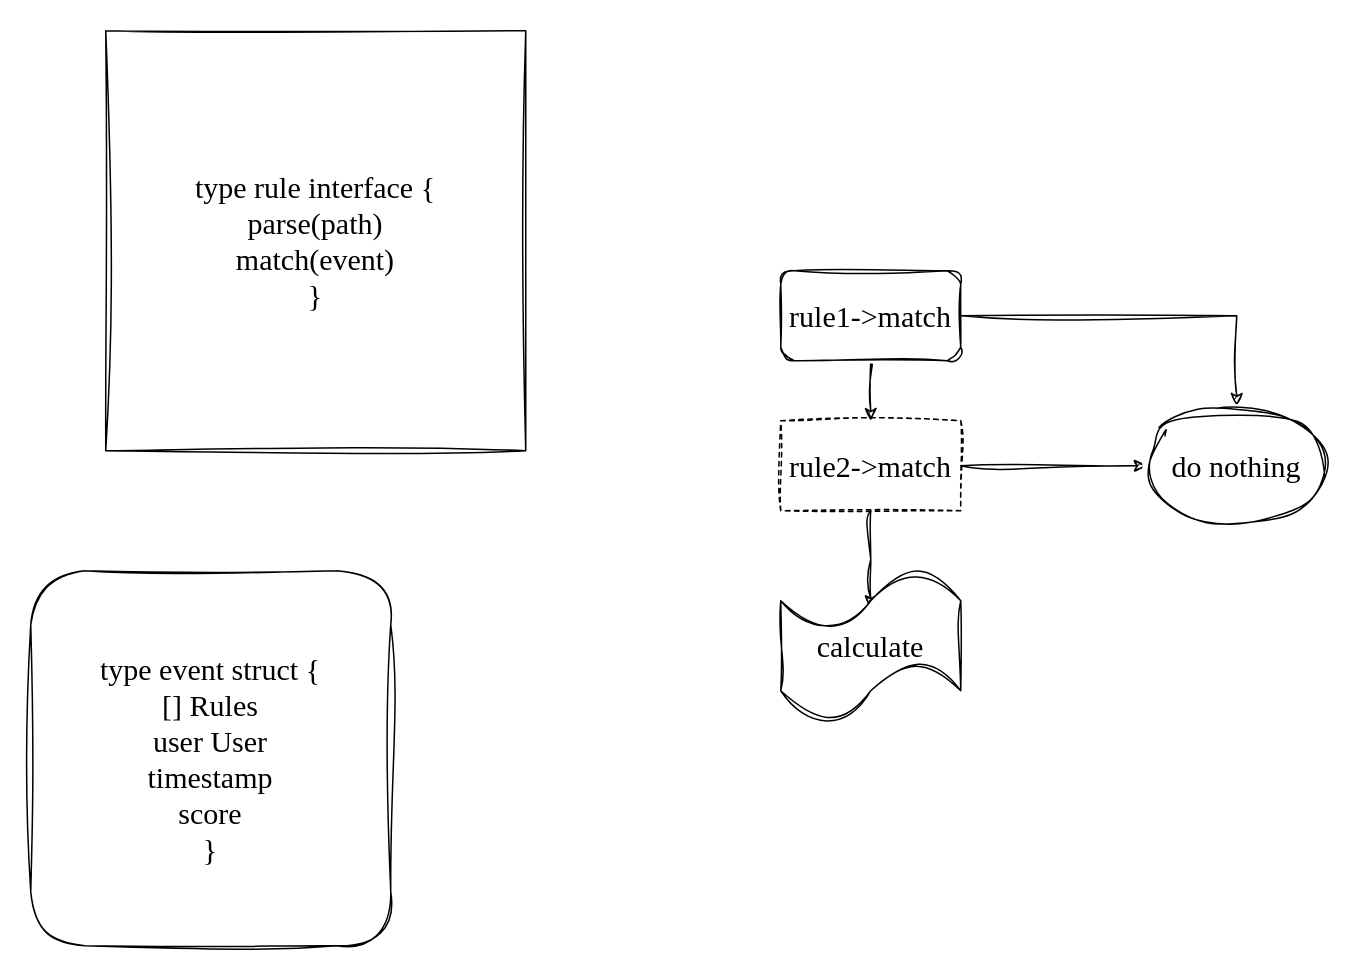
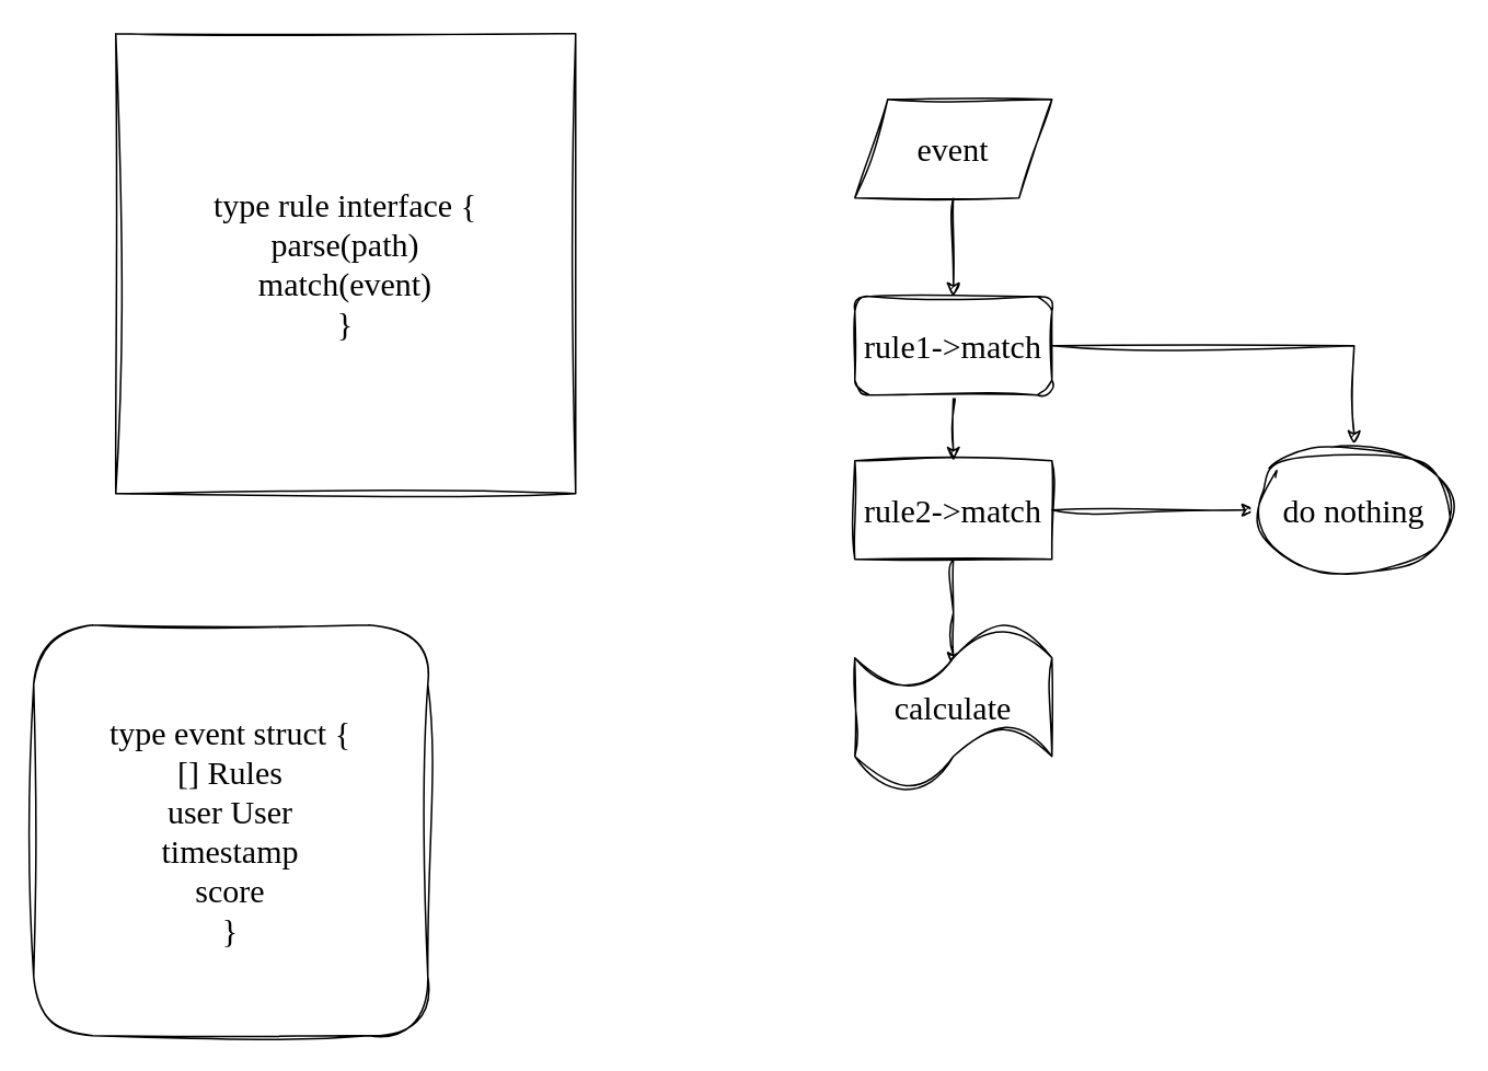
  <mxCell id="0" />
  <mxCell id="1" parent="0" />
  <mxCell id="2" style="edgeStyle=orthogonalEdgeStyle;rounded=0;sketch=1;hachureGap=4;jiggle=2;curveFitting=1;orthogonalLoop=1;jettySize=auto;html=1;fontFamily=Architects Daughter;fontSource=https%3A%2F%2Ffonts.googleapis.com%2Fcss%3Ffamily%3DArchitects%2BDaughter;fontSize=16;" parent="1" source="4" target="7" edge="1"><mxGeometry relative="1" as="geometry" /></mxCell>
  <mxCell id="3" style="edgeStyle=orthogonalEdgeStyle;rounded=0;sketch=1;hachureGap=4;jiggle=2;curveFitting=1;orthogonalLoop=1;jettySize=auto;html=1;fontFamily=Architects Daughter;fontSource=https%3A%2F%2Ffonts.googleapis.com%2Fcss%3Ffamily%3DArchitects%2BDaughter;fontSize=16;" edge="1" parent="1" source="4" target="13"><mxGeometry relative="1" as="geometry" /></mxCell>
  <mxCell id="4" value="rule1-&amp;gt;match" style="whiteSpace=wrap;html=1;sketch=1;hachureGap=4;jiggle=2;curveFitting=1;fontFamily=Architects Daughter;fontSource=https%3A%2F%2Ffonts.googleapis.com%2Fcss%3Ffamily%3DArchitects%2BDaughter;fontSize=20;rounded=1;" parent="1" vertex="1"><mxGeometry x="520" y="180" width="120" height="60" as="geometry" /></mxCell>
  <mxCell id="5" style="edgeStyle=orthogonalEdgeStyle;rounded=0;sketch=1;hachureGap=4;jiggle=2;curveFitting=1;orthogonalLoop=1;jettySize=auto;html=1;entryX=0.5;entryY=0;entryDx=0;entryDy=0;fontFamily=Architects Daughter;fontSource=https%3A%2F%2Ffonts.googleapis.com%2Fcss%3Ffamily%3DArchitects%2BDaughter;fontSize=16;" parent="1" source="7" edge="1"><mxGeometry relative="1" as="geometry"><mxPoint x="580" y="405" as="targetPoint" /></mxGeometry></mxCell>
  <mxCell id="6" style="edgeStyle=orthogonalEdgeStyle;rounded=0;sketch=1;hachureGap=4;jiggle=2;curveFitting=1;orthogonalLoop=1;jettySize=auto;html=1;fontFamily=Architects Daughter;fontSource=https%3A%2F%2Ffonts.googleapis.com%2Fcss%3Ffamily%3DArchitects%2BDaughter;fontSize=16;" edge="1" parent="1" source="7" target="13"><mxGeometry relative="1" as="geometry" /></mxCell>
- <mxCell id="7" value="rule2-&amp;gt;match" style="rounded=0;whiteSpace=wrap;html=1;sketch=1;hachureGap=4;jiggle=2;curveFitting=1;fontFamily=Architects Daughter;fontSource=https%3A%2F%2Ffonts.googleapis.com%2Fcss%3Ffamily%3DArchitects%2BDaughter;fontSize=20;dashed=1;" parent="1" vertex="1"><mxGeometry x="520" y="280" width="120" height="60" as="geometry" /></mxCell>
+ <mxCell id="7" value="rule2-&amp;gt;match" style="rounded=0;whiteSpace=wrap;html=1;sketch=1;hachureGap=4;jiggle=2;curveFitting=1;fontFamily=Architects Daughter;fontSource=https%3A%2F%2Ffonts.googleapis.com%2Fcss%3Ffamily%3DArchitects%2BDaughter;fontSize=20;" parent="1" vertex="1"><mxGeometry x="520" y="280" width="120" height="60" as="geometry" /></mxCell>
+ <mxCell id="8" style="edgeStyle=orthogonalEdgeStyle;rounded=0;sketch=1;hachureGap=4;jiggle=2;curveFitting=1;orthogonalLoop=1;jettySize=auto;html=1;fontFamily=Architects Daughter;fontSource=https%3A%2F%2Ffonts.googleapis.com%2Fcss%3Ffamily%3DArchitects%2BDaughter;fontSize=16;" parent="1" source="9" target="4" edge="1"><mxGeometry relative="1" as="geometry" /></mxCell>
+ <mxCell id="9" value="event" style="shape=parallelogram;perimeter=parallelogramPerimeter;whiteSpace=wrap;html=1;fixedSize=1;sketch=1;hachureGap=4;jiggle=2;curveFitting=1;fontFamily=Architects Daughter;fontSource=https%3A%2F%2Ffonts.googleapis.com%2Fcss%3Ffamily%3DArchitects%2BDaughter;fontSize=20;" parent="1" vertex="1"><mxGeometry x="520" y="60" width="120" height="60" as="geometry" /></mxCell>
  <mxCell id="10" value="&lt;div&gt;type rule interface {&lt;/div&gt;&lt;div&gt;parse(path)&lt;br&gt;&lt;/div&gt;&lt;div&gt;match(event)&lt;/div&gt;&lt;div&gt;}&lt;br&gt;&lt;/div&gt;" style="whiteSpace=wrap;html=1;aspect=fixed;sketch=1;hachureGap=4;jiggle=2;curveFitting=1;fontFamily=Architects Daughter;fontSource=https%3A%2F%2Ffonts.googleapis.com%2Fcss%3Ffamily%3DArchitects%2BDaughter;fontSize=20;" parent="1" vertex="1"><mxGeometry x="70" y="20" width="280" height="280" as="geometry" /></mxCell>
  <mxCell id="11" value="calculate" style="shape=tape;whiteSpace=wrap;html=1;sketch=1;hachureGap=4;jiggle=2;curveFitting=1;fontFamily=Architects Daughter;fontSource=https%3A%2F%2Ffonts.googleapis.com%2Fcss%3Ffamily%3DArchitects%2BDaughter;fontSize=20;" parent="1" vertex="1"><mxGeometry x="520" y="380" width="120" height="100" as="geometry" /></mxCell>
  <mxCell id="12" value="&lt;div&gt;type event struct {&lt;/div&gt;&lt;div&gt;[] Rules&lt;/div&gt;&lt;div&gt;user User&lt;/div&gt;&lt;div&gt;timestamp&lt;/div&gt;&lt;div&gt;score&lt;br&gt;&lt;/div&gt;&lt;div&gt;}&lt;br&gt;&lt;/div&gt;" style="rounded=1;whiteSpace=wrap;html=1;sketch=1;hachureGap=4;jiggle=2;curveFitting=1;fontFamily=Architects Daughter;fontSource=https%3A%2F%2Ffonts.googleapis.com%2Fcss%3Ffamily%3DArchitects%2BDaughter;fontSize=20;" parent="1" vertex="1"><mxGeometry x="20" y="380" width="240" height="250" as="geometry" /></mxCell>
  <mxCell id="13" value="do nothing" style="ellipse;whiteSpace=wrap;html=1;sketch=1;hachureGap=4;jiggle=2;curveFitting=1;fontFamily=Architects Daughter;fontSource=https%3A%2F%2Ffonts.googleapis.com%2Fcss%3Ffamily%3DArchitects%2BDaughter;fontSize=20;" vertex="1" parent="1"><mxGeometry x="764" y="270" width="120" height="80" as="geometry" /></mxCell>
